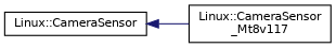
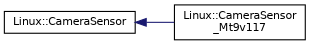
  digraph {
    rankdir=LR
    node [color=black fillcolor=white fontname=Helvetica fontsize=10 shape=record style=filled]
    n1 [height=0.2 label="Linux::CameraSensor" width=0.4]
-   n2 [height=0.2 label="Linux::CameraSensor\l_Mt8v117" width=0.4]
+   n2 [height=0.2 label="Linux::CameraSensor\l_Mt9v117" width=0.4]
    n1 -> n2 [color=midnightblue dir=back fontname=Helvetica fontsize=10 labelfontname=Helvetica labelfontsize=10 style=solid]
  }
